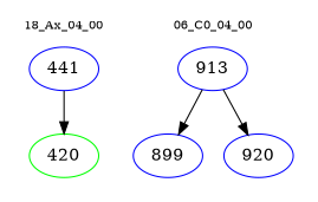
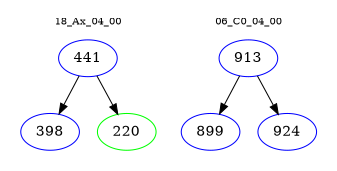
  digraph {
    node [color=blue]
    edge [color=black]
    n1 [label=441]
-   n3 [color=green label=420]
+   n2 [label=398]
+   n3 [color=green label=220]
    n4 [label=913]
    n5 [label=899]
-   n6 [label=920]
+   n6 [label=924]
    subgraph cluster_1 {
      color=white
      fontsize=10
      label="18_Ax_04_00"
      n1
+     n2
      n3
    }
    subgraph cluster_2 {
      color=white
      fontsize=10
      label="06_C0_04_00"
      n4
      n5
      n6
    }
+   n1 -> n2
    n1 -> n3
    n4 -> n5
    n4 -> n6
  }
